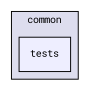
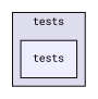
  digraph {
    compound=true
    fontname="Roboto Mono"
    n1 [fillcolor="#eeeeff" fontname="Roboto Mono" fontsize=10 label=tests pencolor=black shape=box style=filled]
    subgraph cluster_1 {
      bgcolor="#ddddee"
      fontsize=10
-     label=common
+     label=tests
      pencolor=black
      n1
    }
  }
